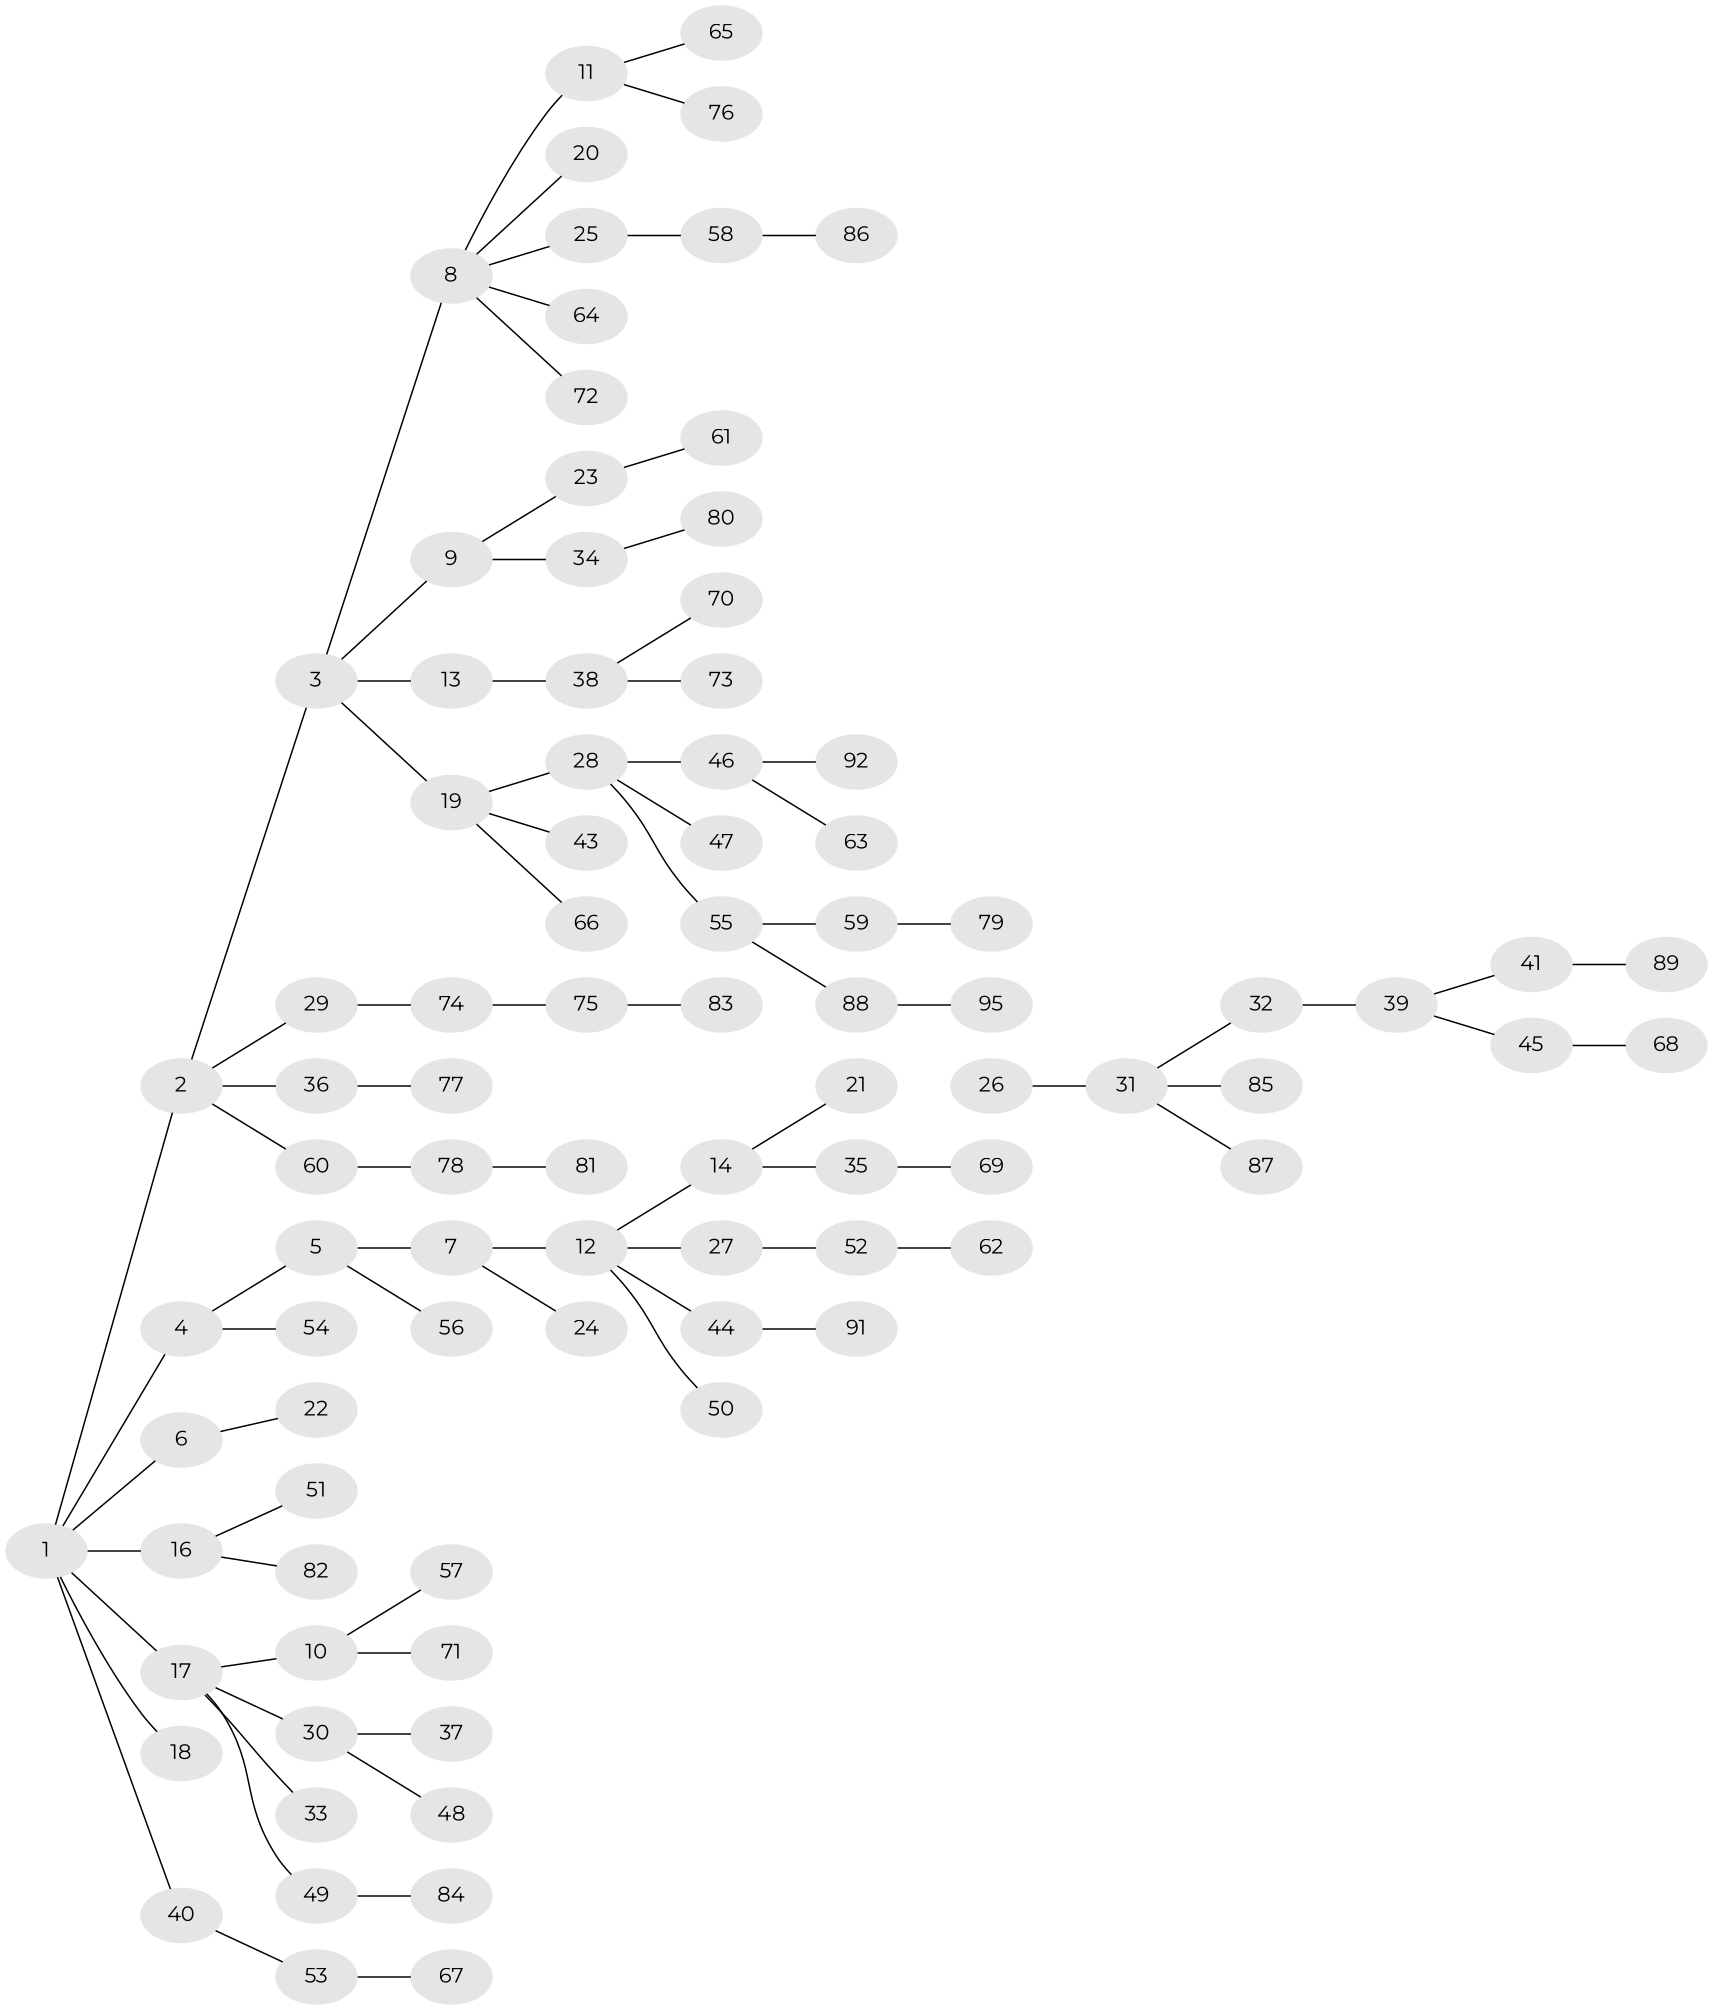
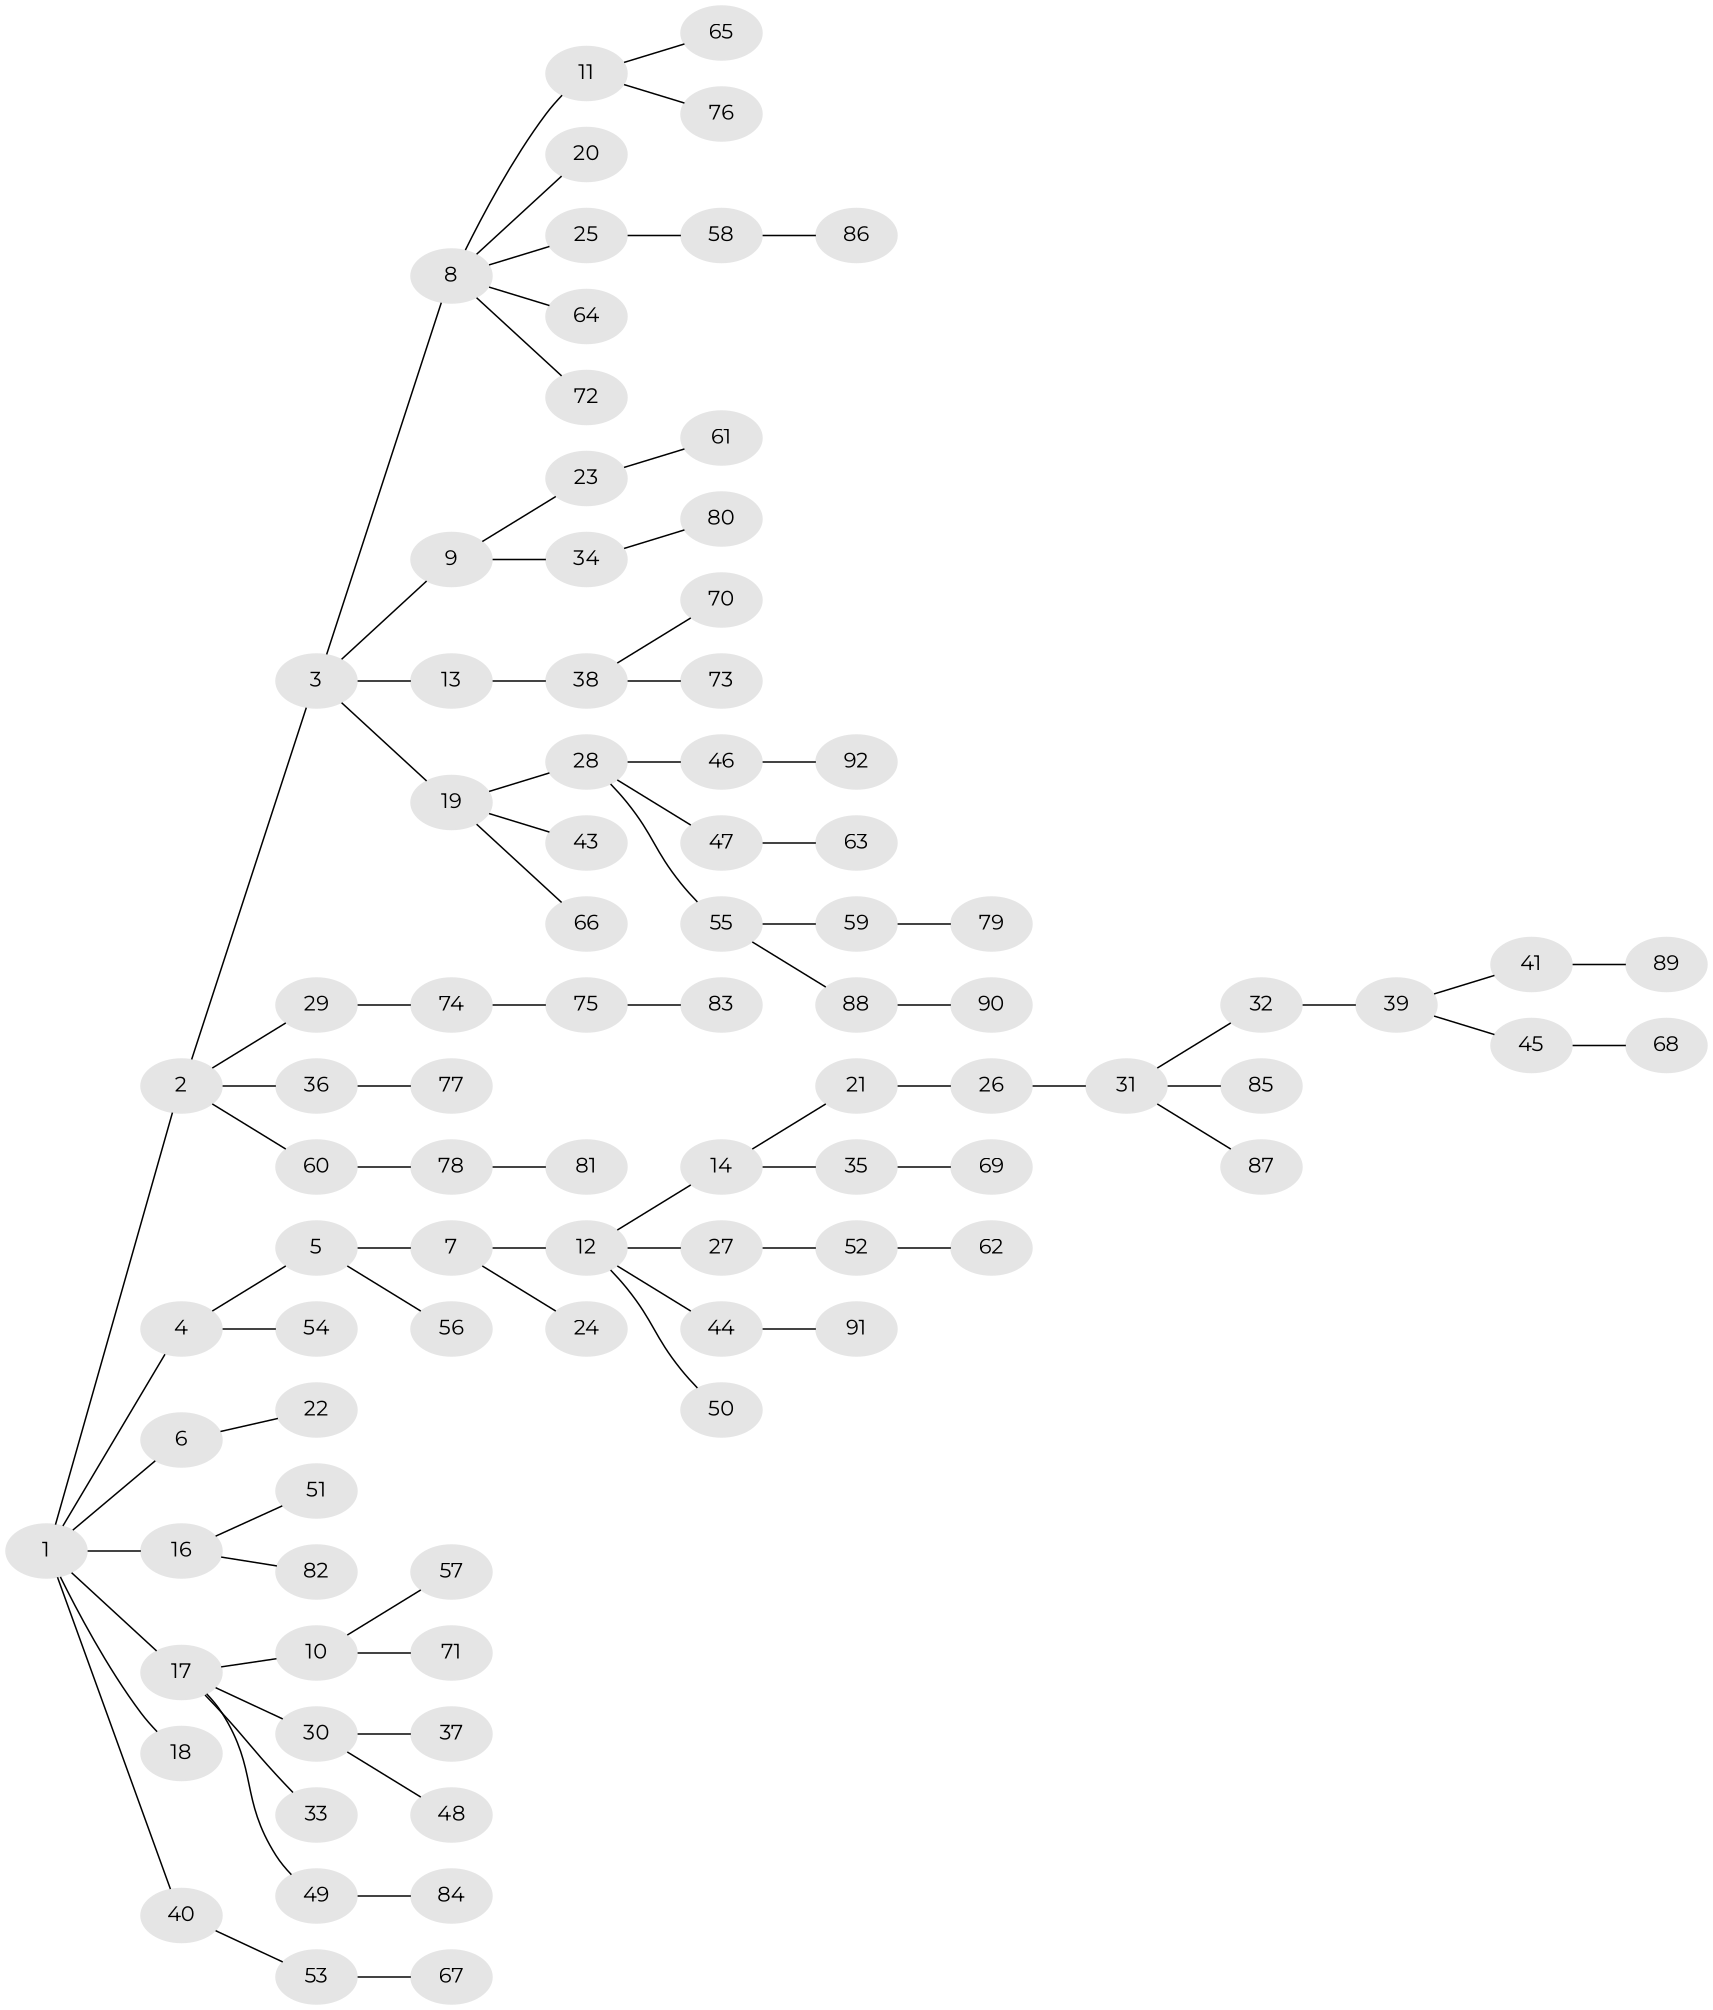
  graph {
    fontname=Montserrat
    rankdir=LR
    node [color=gray90 fontname=Montserrat style=filled]
    edge [fontname=Montserrat]
    1
    2
    4
    6
    16
    17
    18
    40
    3
    29
    36
    60
    5
    54
    22
    10
    57
    71
    51
    82
    30
    33
    49
    53
    8
    9
    13
    19
    74
    77
    78
    11
    20
    25
    64
    72
    23
    34
    38
    28
    43
    66
    7
    56
    12
    24
    14
    27
    44
    50
    65
    76
    58
    61
    80
    21
    35
    52
    91
    70
    73
    26
    69
    37
    48
    84
    46
    47
    55
    31
    86
    32
    85
    87
    62
    92
    63
    59
    88
    75
    39
    41
    45
    89
    68
    67
    79
-   90 [label=95]
+   90
    81
    83
    1 -- 2
    1 -- 4
    1 -- 6
    1 -- 16
    1 -- 17
    1 -- 18
    1 -- 40
    2 -- 3
    2 -- 29
    2 -- 36
    2 -- 60
    4 -- 5
    4 -- 54
    6 -- 22
    16 -- 51
    16 -- 82
    17 -- 10
    17 -- 30
    17 -- 33
    17 -- 49
    40 -- 53
    3 -- 8
    3 -- 9
    3 -- 13
    3 -- 19
    29 -- 74
    36 -- 77
    60 -- 78
    5 -- 7
    5 -- 56
    10 -- 57
    10 -- 71
    30 -- 37
    30 -- 48
    49 -- 84
    53 -- 67
    8 -- 11
    8 -- 20
    8 -- 25
    8 -- 64
    8 -- 72
    9 -- 23
    9 -- 34
    13 -- 38
    19 -- 28
    19 -- 43
    19 -- 66
    74 -- 75
    78 -- 81
    11 -- 65
    11 -- 76
    25 -- 58
    23 -- 61
    34 -- 80
    38 -- 70
    38 -- 73
    28 -- 46
    28 -- 47
    28 -- 55
    7 -- 12
    7 -- 24
    12 -- 14
    12 -- 27
    12 -- 44
    12 -- 50
    14 -- 21
    14 -- 35
    27 -- 52
    44 -- 91
    58 -- 86
+   21 -- 26
    35 -- 69
    52 -- 62
    26 -- 31
    46 -- 92
-   46 -- 63
+   47 -- 63
    55 -- 59
    55 -- 88
    31 -- 32
    31 -- 85
    31 -- 87
    32 -- 39
    59 -- 79
    88 -- 90
    75 -- 83
    39 -- 41
    39 -- 45
    41 -- 89
    45 -- 68
  }
